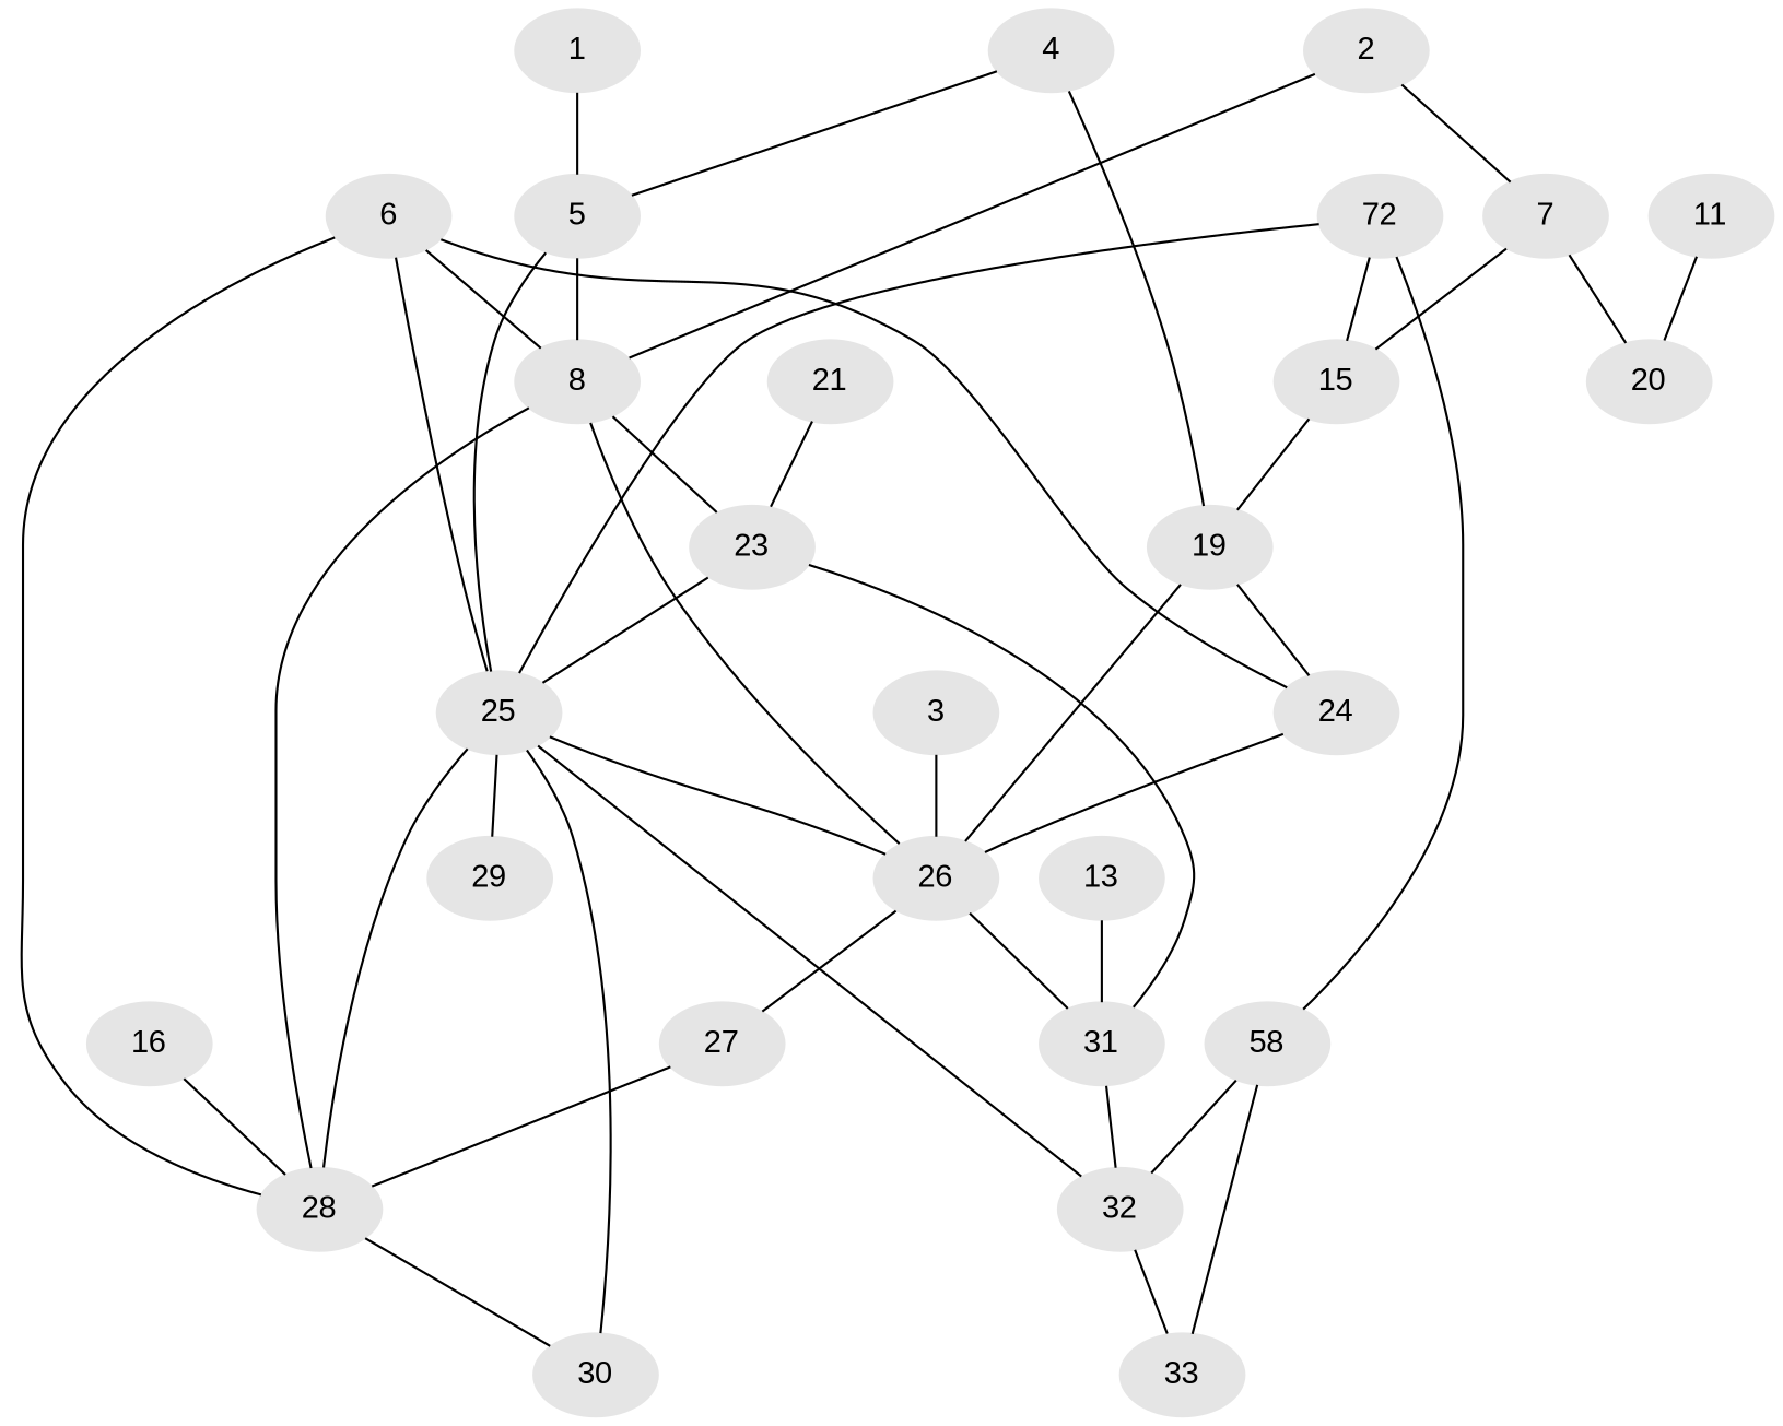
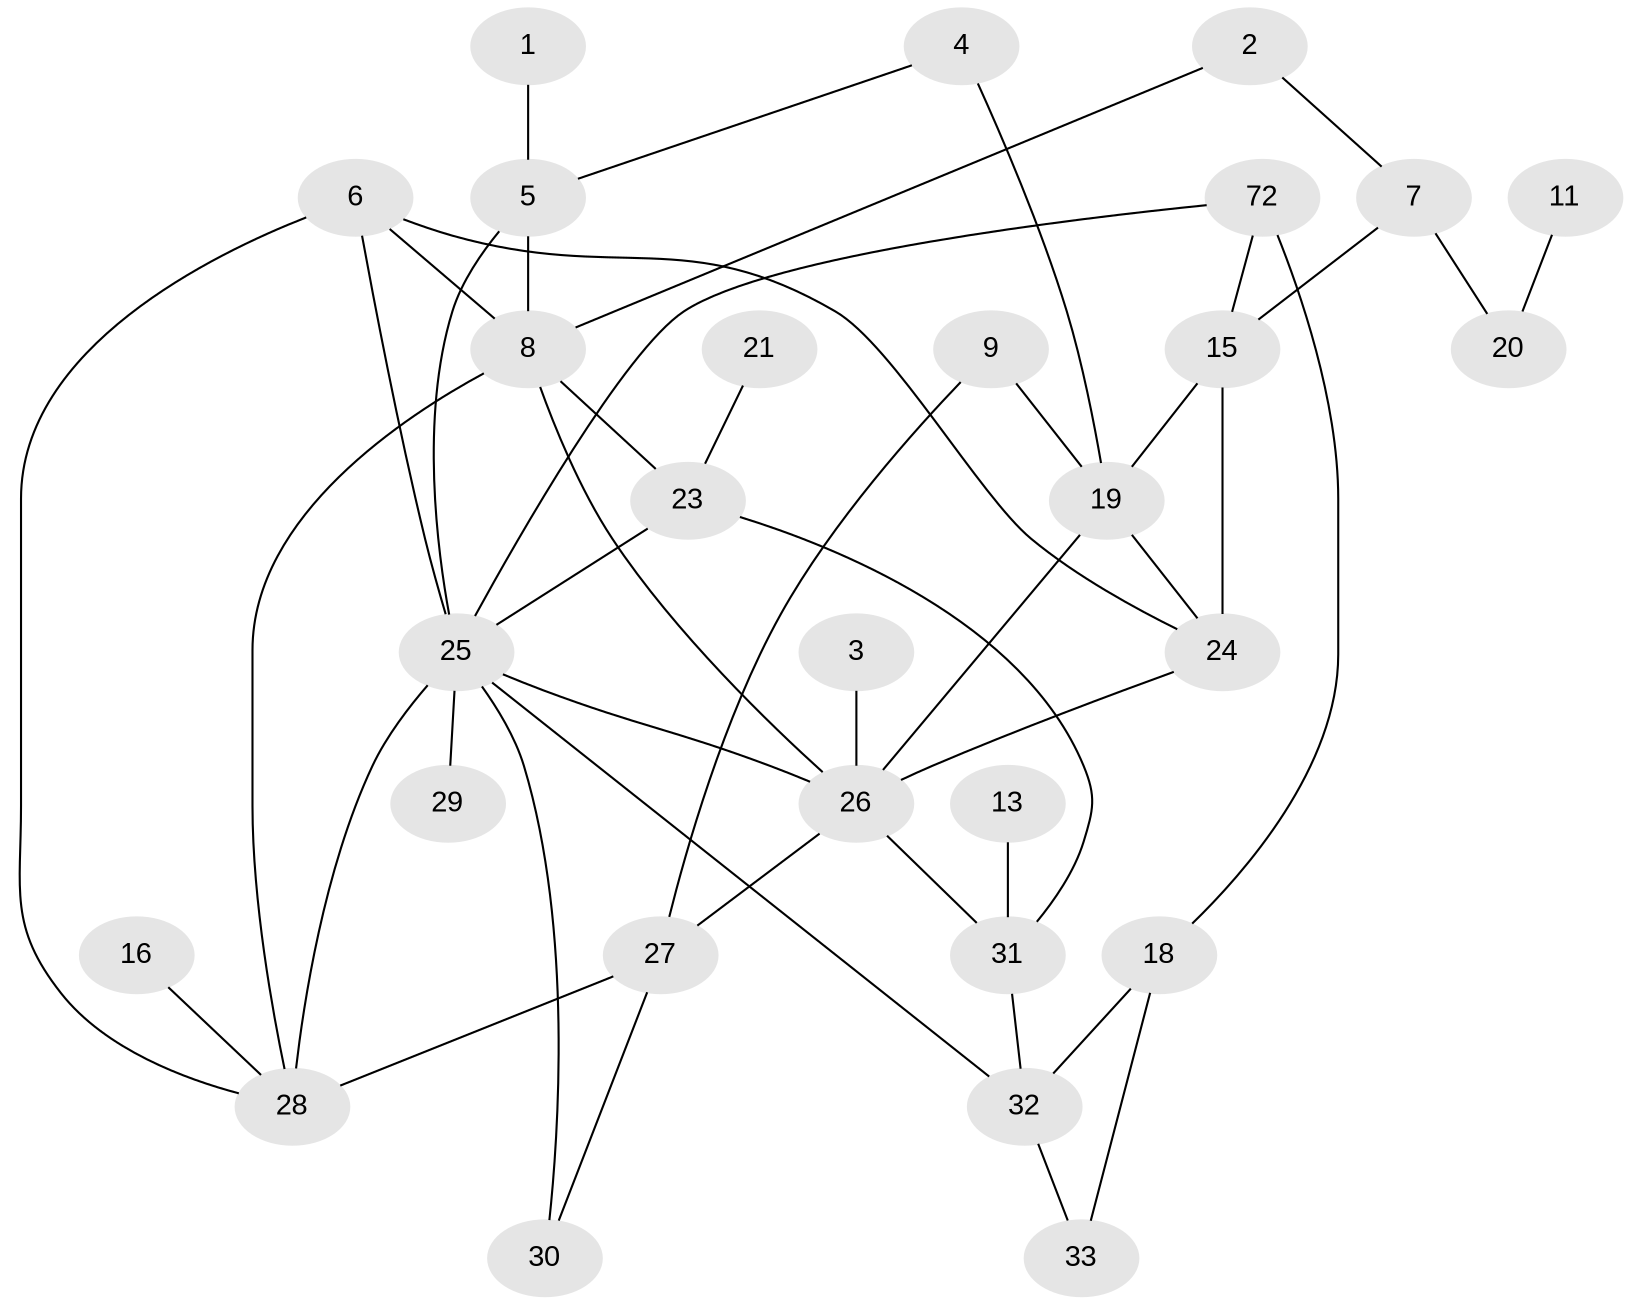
  graph {
    fontname="Liberation Sans"
    node [color=gray90 fontname="Liberation Sans" style=filled]
    edge [fontname="Liberation Sans" weight=1.0]
    1
    5
    8
    25
    2
    7
    15
    20
    26
    28
    23
    3
    27
    31
    4
    19
    24
    13
    32
    29
    30
    6
+   9
    11
    n25 [label=72]
-   18 [label=58]
+   18
    33
    16
    21
    1 -- 5
    5 -- 8
    5 -- 25
    8 -- 26 [weight=3.0]
    8 -- 28
    8 -- 23
    25 -- 26
    25 -- 28
    25 -- 32
    25 -- 29
    25 -- 30
    2 -- 8
    2 -- 7
    7 -- 15
    7 -- 20
    15 -- 19
+   15 -- 24
    26 -- 27
    26 -- 31
-   28 -- 30
+   27 -- 30
    23 -- 25
    23 -- 31
    3 -- 26
    27 -- 28
    31 -- 32
    4 -- 5
    4 -- 19
    19 -- 26
    19 -- 24
    24 -- 26
    13 -- 31
    32 -- 33
    6 -- 8
    6 -- 25
    6 -- 28
    6 -- 24
+   9 -- 27
+   9 -- 19
    11 -- 20
    n25 -- 25
    n25 -- 15
    n25 -- 18
    18 -- 32
    18 -- 33
    16 -- 28
    21 -- 23
  }
